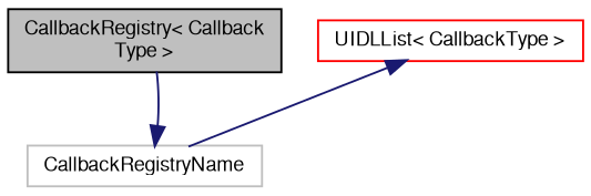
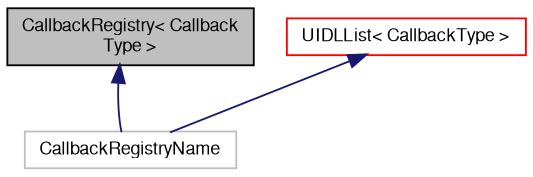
  digraph {
    node [fontname=FreeSans fontsize=10 shape=record]
    edge [color=midnightblue dir=back fontname=FreeSans fontsize=10 labelfontname=FreeSans labelfontsize=10 style=solid]
    n1 [color=black fillcolor=grey75 fontcolor=black height=0.2 label="CallbackRegistry\< Callback\lType \>" style=filled width=0.4]
    n2 [color=grey75 height=0.2 label=CallbackRegistryName width=0.4]
    n3 [color=red height=0.2 label="UIDLList\< CallbackType \>" width=0.4]
-   n2 -> n1
+   n1 -> n2
    n3 -> n2
  }
